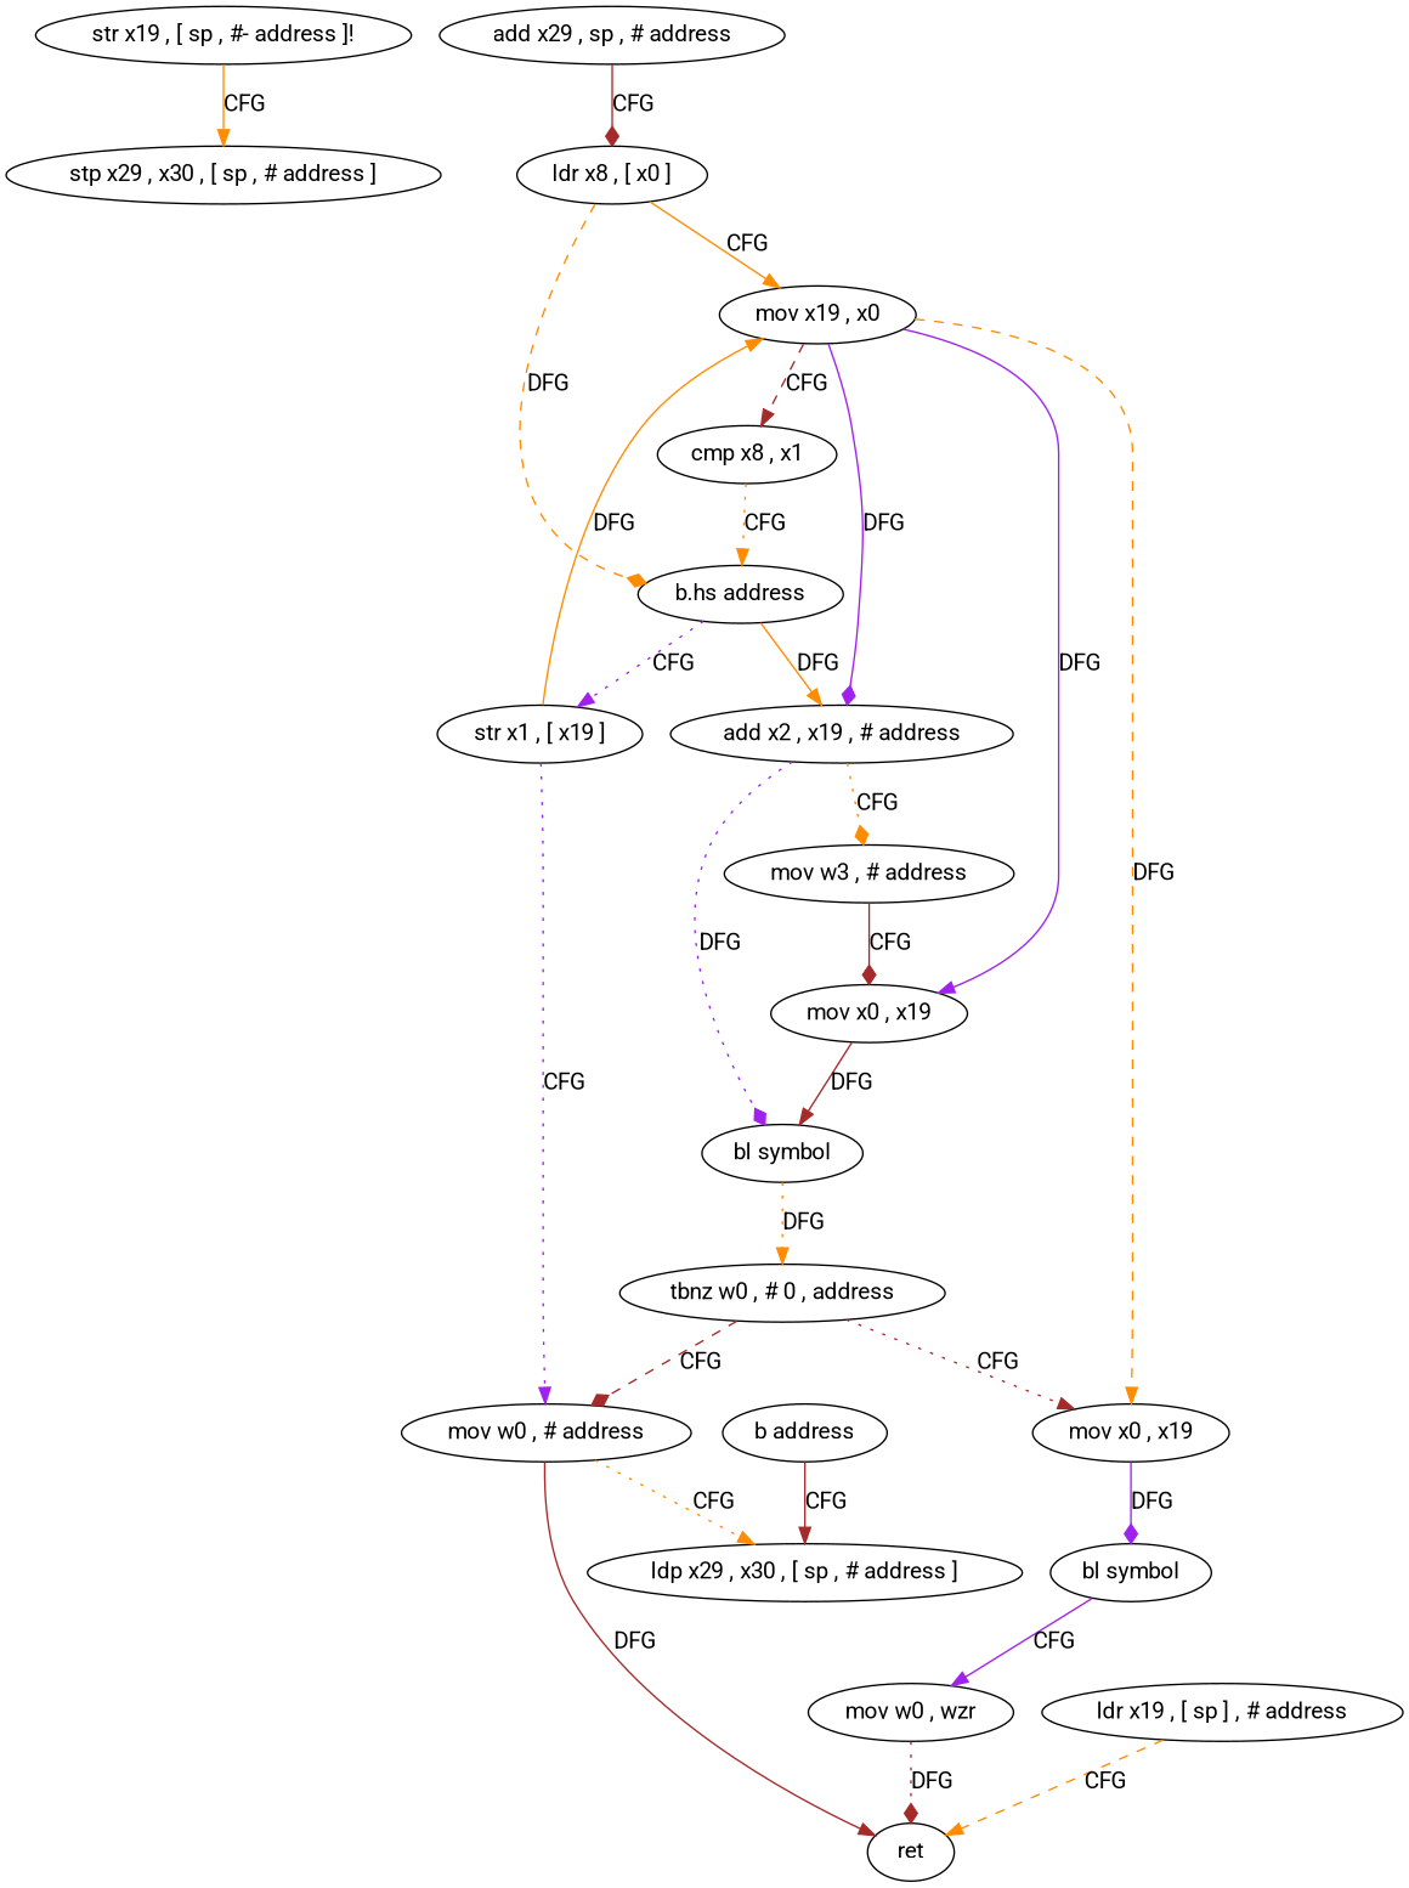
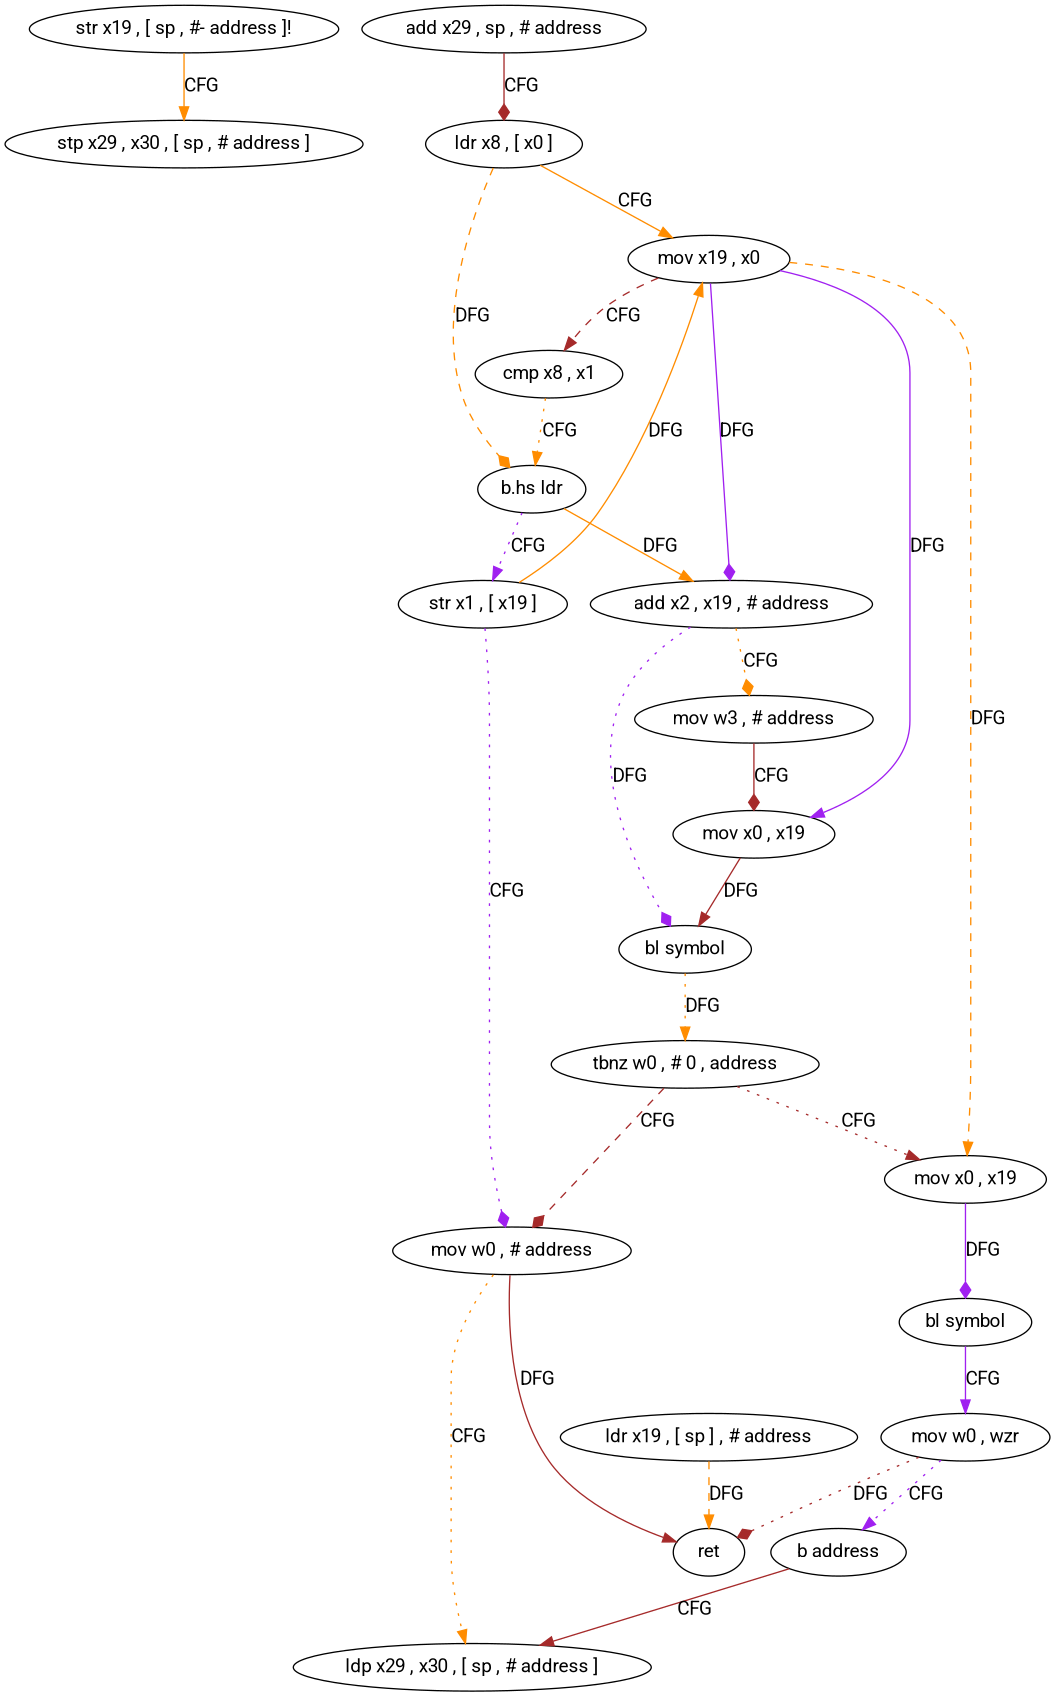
  digraph {
    fontname=Roboto
    node [fontname=Roboto]
    edge [arrowhead=normal color=darkorange fontname=Roboto style=solid]
    n1 [label="str x19 , [ sp , #- address ]!"]
    n2 [label="stp x29 , x30 , [ sp , # address ]"]
    n3 [label="add x29 , sp , # address"]
    n4 [label="ldr x8 , [ x0 ]"]
    n5 [label="mov x19 , x0"]
-   n6 [label="b.hs address"]
+   n6 [label="b.hs ldr"]
    n7 [label="cmp x8 , x1"]
    n8 [label="add x2 , x19 , # address"]
    n9 [label="mov x0 , x19"]
    n10 [label="mov x0 , x19"]
    n11 [label="str x1 , [ x19 ]"]
    n12 [label="mov w0 , # address"]
    n13 [label="mov w3 , # address"]
    n14 [label="bl symbol"]
    n15 [label="bl symbol"]
    n16 [label="ldp x29 , x30 , [ sp , # address ]"]
    n17 [label=ret]
    n18 [label="tbnz w0 , # 0 , address"]
    n19 [label="mov w0 , wzr"]
    n20 [label="ldr x19 , [ sp ] , # address"]
    n21 [label="b address"]
    n1 -> n2 [label=CFG]
    n3 -> n4 [arrowhead=diamond color=brown label=CFG]
    n4 -> n5 [label=CFG]
    n4 -> n6 [arrowhead=diamond label=DFG style=dashed]
    n5 -> n7 [color=brown label=CFG style=dashed]
    n5 -> n8 [arrowhead=diamond color=purple label=DFG]
    n5 -> n9 [color=purple label=DFG]
    n5 -> n10 [label=DFG style=dashed]
    n6 -> n8 [label=DFG]
    n6 -> n11 [color=purple label=CFG style=dotted]
    n7 -> n6 [label=CFG style=dotted]
    n8 -> n13 [arrowhead=diamond label=CFG style=dotted]
    n8 -> n14 [arrowhead=diamond color=purple label=DFG style=dotted]
    n9 -> n14 [color=brown label=DFG]
    n10 -> n15 [arrowhead=diamond color=purple label=DFG]
    n11 -> n5 [label=DFG]
-   n11 -> n12 [color=purple label=CFG style=dotted]
+   n11 -> n12 [arrowhead=diamond color=purple label=CFG style=dotted]
    n12 -> n16 [label=CFG style=dotted]
    n12 -> n17 [color=brown label=DFG]
    n13 -> n9 [arrowhead=diamond color=brown label=CFG]
    n14 -> n18 [label=DFG style=dotted]
    n15 -> n19 [color=purple label=CFG]
    n18 -> n10 [color=brown label=CFG style=dotted]
    n18 -> n12 [arrowhead=diamond color=brown label=CFG style=dashed]
    n19 -> n17 [arrowhead=diamond color=brown label=DFG style=dotted]
-   n20 -> n17 [label=CFG style=dashed]
+   n19 -> n21 [color=purple label=CFG style=dotted]
+   n20 -> n17 [label=DFG style=dashed]
    n21 -> n16 [color=brown label=CFG]
  }
